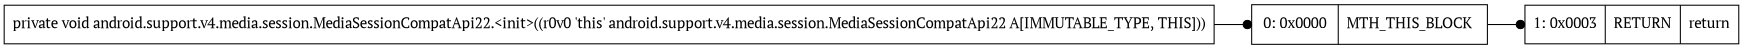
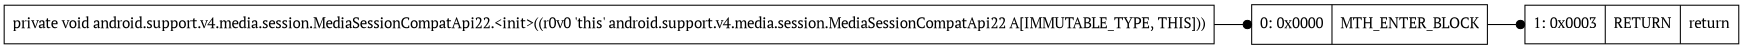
  digraph {
    rankdir=LR
    fontname="PT Serif"
    node [shape=record fontname="PT Serif"]
    edge [arrowhead=dot fontname="PT Serif"]
-   n1 [label="{0\:\ 0x0000|MTH_THIS_BLOCK\l}"]
+   n1 [label="{0\:\ 0x0000|MTH_ENTER_BLOCK\l}"]
    n2 [label="{1\:\ 0x0003|RETURN\l|return\l}"]
    n3 [label="{private void android.support.v4.media.session.MediaSessionCompatApi22.\<init\>((r0v0 'this' android.support.v4.media.session.MediaSessionCompatApi22 A[IMMUTABLE_TYPE, THIS])) }"]
    n1 -> n2
    n3 -> n1
  }
